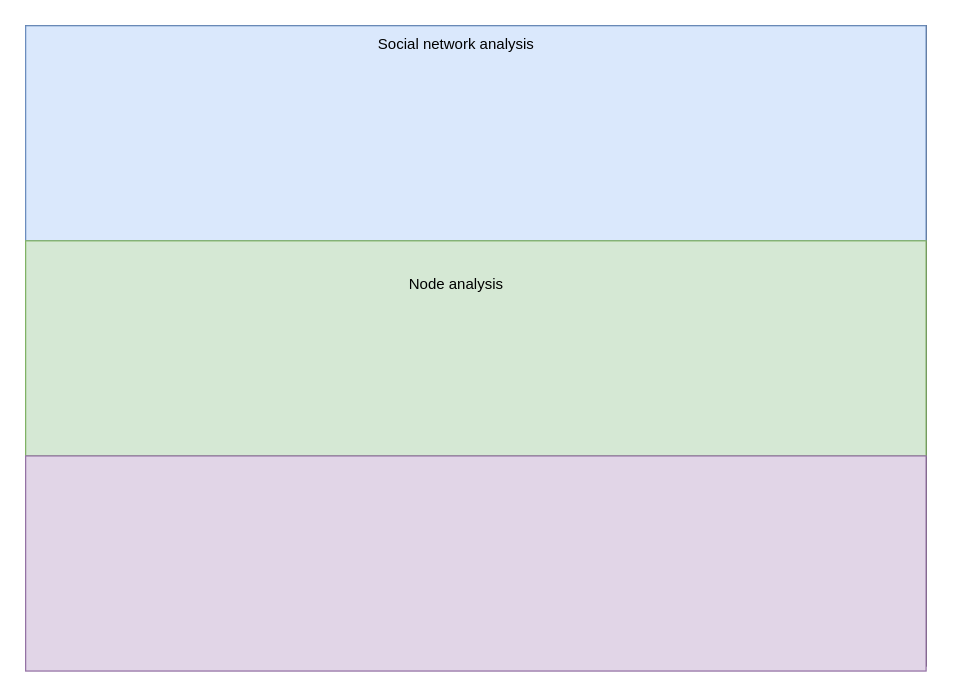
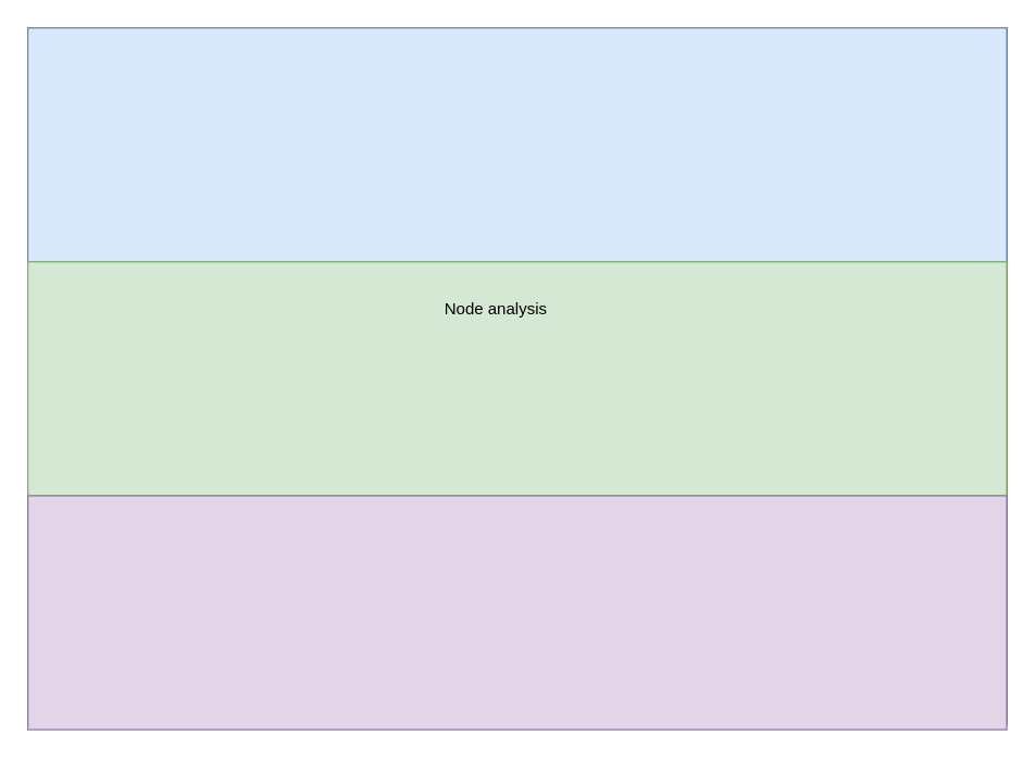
  <mxCell id="0" />
  <mxCell id="1" parent="0" />
  <mxCell id="2" value="" style="group" connectable="0" vertex="1" parent="1"><mxGeometry x="20" y="20" width="720" height="516" as="geometry" /></mxCell>
  <mxCell id="3" value="" style="rounded=0;whiteSpace=wrap;html=1;" vertex="1" parent="2"><mxGeometry width="720" height="512" as="geometry" /></mxCell>
  <mxCell id="4" value="" style="rounded=0;whiteSpace=wrap;html=1;fillColor=#dae8fc;strokeColor=#6c8ebf;" vertex="1" parent="2"><mxGeometry width="720" height="172" as="geometry" /></mxCell>
  <mxCell id="5" value="" style="rounded=0;whiteSpace=wrap;html=1;fillColor=#d5e8d4;strokeColor=#82b366;" vertex="1" parent="2"><mxGeometry y="172" width="720" height="172" as="geometry" /></mxCell>
  <mxCell id="6" value="" style="rounded=0;whiteSpace=wrap;html=1;fillColor=#e1d5e7;strokeColor=#9673a6;" vertex="1" parent="2"><mxGeometry y="344" width="720" height="172" as="geometry" /></mxCell>
- <mxCell id="7" value="Social network analysis" style="text;html=1;strokeColor=none;fillColor=none;align=center;verticalAlign=middle;whiteSpace=wrap;rounded=0;" vertex="1" parent="2"><mxGeometry x="252" width="185" height="30" as="geometry" /></mxCell>
  <mxCell id="8" value="Node analysis" style="text;html=1;strokeColor=none;fillColor=none;align=center;verticalAlign=middle;whiteSpace=wrap;rounded=0;" vertex="1" parent="2"><mxGeometry x="252" y="192" width="185" height="30" as="geometry" /></mxCell>
